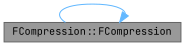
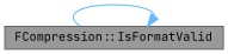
  digraph {
    rankdir=LR
    fontname="JetBrains Mono"
-   n1 [color=gray40 fillcolor=grey60 fontcolor=black fontname="JetBrains Mono" fontsize=10 height=0.2 label="FCompression::FCompression" shape=box style=filled width=0.4]
+   n1 [color=gray40 fillcolor=grey60 fontcolor=black fontname="JetBrains Mono" fontsize=10 height=0.2 label="FCompression::IsFormatValid" shape=box style=filled width=0.4]
    n1 -> n1 [color=steelblue1 fontname="JetBrains Mono" fontsize=10 labelfontname=Helvetica labelfontsize=10 style=solid]
  }
